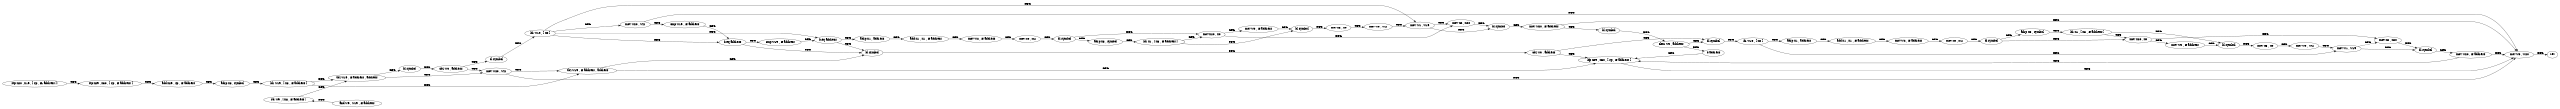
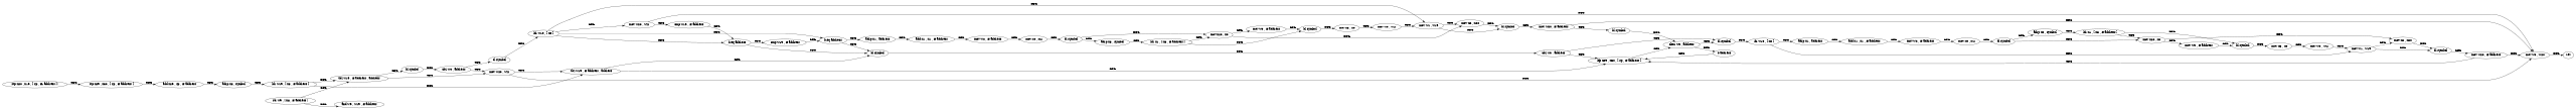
  digraph {
    rankdir=LR
    n1 [label="stp x20 , x19 , [ sp , #- address ]!"]
    n2 [label="stp x29 , x30 , [ sp , # address ]"]
    n3 [label="add x29 , sp , # address"]
    n4 [label="adrp x8 , symbol"]
    n5 [label="ldr w19 , [ x8 , # address ]"]
    n6 [label="tbz w19 , # address , address"]
    n7 [label="tbz w19 , # address , address"]
    n8 [label="and w9 , w19 , # address"]
    n9 [label="str w9 , [ x8 , # address ]"]
    n10 [label="mov w20 , wzr"]
    n11 [label="bl symbol"]
    n12 [label="ldp x29 , x30 , [ sp , # address ]"]
    n13 [label="bl symbol"]
    n14 [label="mov w0 , w20"]
    n15 [label="cbz w0 , address"]
    n16 [label=ret]
    n17 [label="bl symbol"]
    n18 [label="cbz w0 , address"]
    n19 [label="bl symbol"]
    n20 [label="ldr w19 , [ x0 ]"]
    n21 [label="mov w20 , wzr"]
    n22 [label="b.eq address"]
    n23 [label="b.eq address"]
    n24 [label="mov w1 , w19"]
    n25 [label="ldr w19 , [ x0 ]"]
    n26 [label="adrp x1 , address"]
    n27 [label="mov w1 , w19"]
    n28 [label="cmp w19 , # address"]
    n29 [label="cmp w19 , # address"]
    n30 [label="adrp x1 , address"]
    n31 [label="mov x2 , x20"]
    n32 [label="bl symbol"]
    n33 [label="add x1 , x1 , # address"]
    n34 [label="mov x2 , x20"]
    n35 [label="bl symbol"]
    n36 [label="mov w2 , # address"]
    n37 [label="mov x0 , xzr"]
    n38 [label="bl symbol"]
    n39 [label="adrp x8 , symbol"]
    n40 [label="mov x20 , x0"]
    n41 [label="ldr x1 , [ x8 , # address ]"]
    n42 [label="mov w0 , # address"]
    n43 [label="bl symbol"]
    n44 [label="mov x3 , x0"]
    n45 [label="mov w0 , wzr"]
    n46 [label="mov w20 , # address"]
    n47 [label="add x1 , x1 , # address"]
    n48 [label="mov w2 , # address"]
    n49 [label="mov x0 , xzr"]
    n50 [label="bl symbol"]
    n51 [label="adrp x8 , symbol"]
    n52 [label="mov x20 , x0"]
    n53 [label="ldr x1 , [ x8 , # address ]"]
    n54 [label="mov w0 , # address"]
    n55 [label="bl symbol"]
    n56 [label="mov x3 , x0"]
    n57 [label="mov w0 , wzr"]
    n58 [label="mov w20 , # address"]
    n59 [label="bl symbol"]
    n60 [label="cbnz w0 , address"]
    n61 [label="b address"]
    n1 -> n2 [label=CFG]
    n2 -> n3 [label=CFG]
    n3 -> n4 [label=CFG]
    n4 -> n5 [label=CFG]
    n5 -> n6 [label=DFG]
    n5 -> n7 [label=DFG]
    n6 -> n10 [label=CFG]
    n6 -> n11 [label=CFG]
    n7 -> n12 [label=CFG]
    n7 -> n13 [label=CFG]
-   n8 -> n9 [label=DFG]
+   n9 -> n8 [label=DFG]
    n9 -> n6 [label=CFG]
    n10 -> n7 [label=CFG]
    n10 -> n14 [label=DFG]
    n11 -> n15 [label=DFG]
-   n12 -> n14 [label=CFG]
+   n12 -> n60 [label=CFG]
    n13 -> n18 [label=DFG]
    n14 -> n16 [label=DFG]
    n15 -> n10 [label=CFG]
    n15 -> n17 [label=CFG]
    n17 -> n20 [label=DFG]
    n18 -> n12 [label=CFG]
    n18 -> n19 [label=CFG]
    n19 -> n25 [label=DFG]
    n20 -> n21 [label=CFG]
    n20 -> n22 [label=DFG]
    n20 -> n23 [label=DFG]
    n20 -> n24 [label=DFG]
    n21 -> n14 [label=DFG]
    n21 -> n28 [label=CFG]
    n22 -> n13 [label=CFG]
    n22 -> n29 [label=CFG]
    n23 -> n13 [label=CFG]
    n23 -> n30 [label=CFG]
    n24 -> n31 [label=CFG]
    n24 -> n32 [label=DFG]
    n25 -> n26 [label=CFG]
    n25 -> n27 [label=DFG]
    n26 -> n33 [label=CFG]
    n27 -> n34 [label=CFG]
    n27 -> n35 [label=DFG]
    n28 -> n22 [label=CFG]
    n29 -> n23 [label=CFG]
    n30 -> n47 [label=CFG]
    n31 -> n32 [label=DFG]
    n32 -> n58 [label=CFG]
    n33 -> n36 [label=CFG]
    n34 -> n35 [label=DFG]
    n35 -> n46 [label=CFG]
    n36 -> n37 [label=CFG]
    n37 -> n38 [label=CFG]
    n38 -> n39 [label=CFG]
    n38 -> n40 [label=DFG]
    n39 -> n41 [label=CFG]
    n40 -> n34 [label=DFG]
    n40 -> n42 [label=CFG]
    n41 -> n40 [label=CFG]
    n41 -> n43 [label=DFG]
    n42 -> n43 [label=CFG]
    n43 -> n44 [label=DFG]
    n44 -> n45 [label=CFG]
    n45 -> n27 [label=CFG]
    n46 -> n12 [label=CFG]
    n46 -> n14 [label=DFG]
    n47 -> n48 [label=CFG]
    n48 -> n49 [label=CFG]
    n49 -> n50 [label=CFG]
    n50 -> n51 [label=CFG]
    n50 -> n52 [label=DFG]
    n51 -> n53 [label=CFG]
    n52 -> n31 [label=DFG]
    n52 -> n54 [label=CFG]
    n53 -> n52 [label=CFG]
    n53 -> n55 [label=DFG]
    n54 -> n55 [label=CFG]
    n55 -> n56 [label=DFG]
    n56 -> n57 [label=CFG]
    n57 -> n24 [label=CFG]
    n58 -> n14 [label=DFG]
    n58 -> n59 [label=CFG]
    n59 -> n60 [label=DFG]
    n60 -> n19 [label=CFG]
    n60 -> n61 [label=DFG]
    n61 -> n12 [label=CFG]
  }
